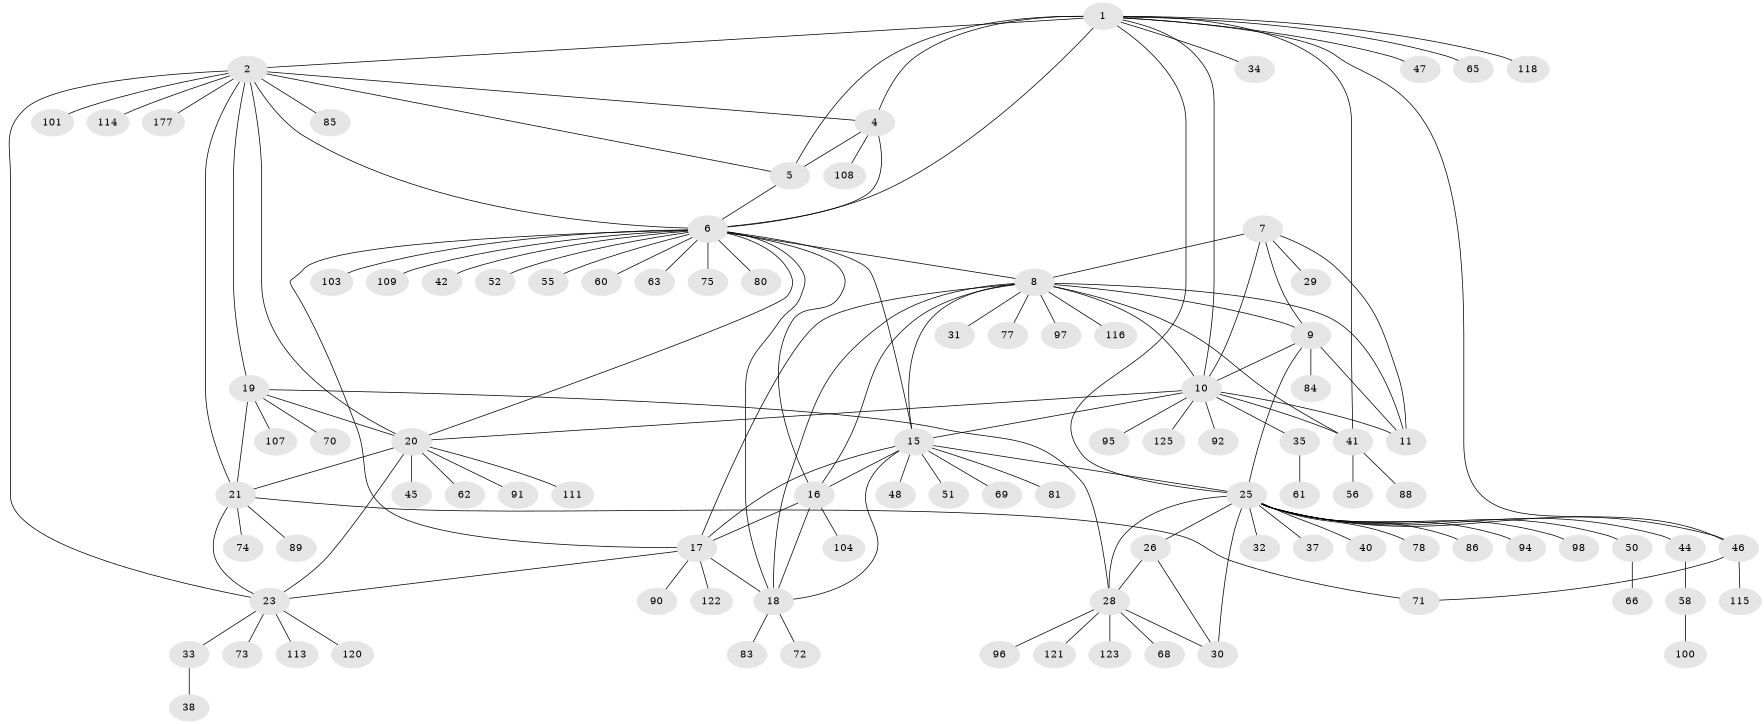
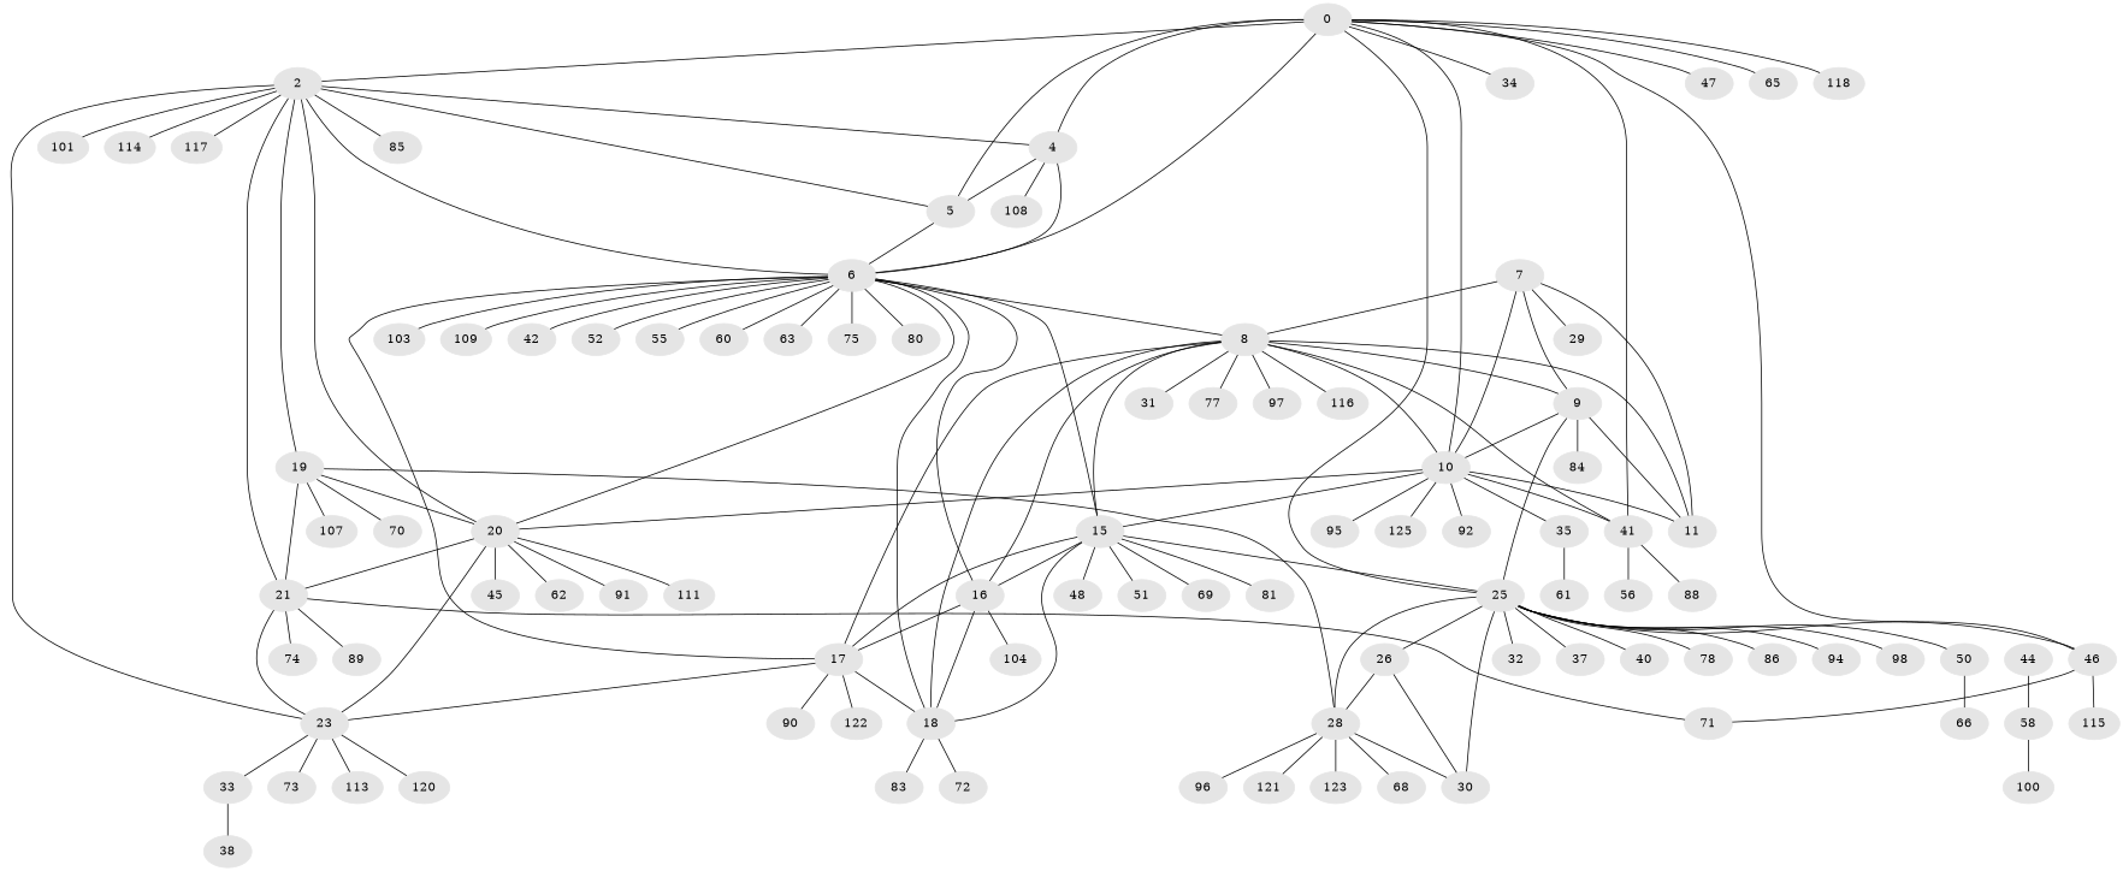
  graph {
    node [color=gray90 style=filled]
-   1 [super="+3"]
+   1 [super="+3" label=0]
    2 [super="+24"]
    4 [super="+49"]
    5 [super="+112"]
    6 [super="+14"]
    10 [super="+12"]
    25 [super="+27"]
    34
    41 [super="+43"]
    46
    47 [super="+93"]
    65
    118
    19 [super="+22"]
    20 [super="+64"]
    21 [super="+79"]
    23 [super="+105"]
    85
    101
    114
-   117 [label=177]
+   117
    108
    8 [super="+13"]
    15 [super="+59"]
    16 [super="+83"]
    17 [super="+57"]
    18 [super="+76"]
    42 [super="+84"]
    52
    55
    60
    63
    75
    80
    103
    109
    11
    35
    92
    95
    125
    28 [super="+29"]
    26 [super="+67"]
    30
    32
    37
    40
    44
    50
    78
    86
    94
    98
    56 [super="+124"]
    88
    71 [super="+82"]
    115
    70
    107
    45
    62
    91
    111
    74
    89
    33 [super="+38"]
    73
    113
    120
    9 [super="+102"]
    31
    77
    97
    116
    48
    51 [super="+110"]
    69 [super="+119"]
    81
    104
    90
    122
    n82 [label=83]
    72
    7
    n85 [label=29 super="+87"]
    n86 [label=84 super="+106"]
    61
    68
    96
    121
    123
    n92 [label=38 super="+99"]
    58
    66
    100
    1 -- 2 [weight=2]
    1 -- 4 [weight=2]
    1 -- 5 [weight=2]
    1 -- 6 [weight=2]
    1 -- 10
    1 -- 25
    1 -- 34
    1 -- 41
    1 -- 46
    1 -- 47
    1 -- 65
    1 -- 118
    2 -- 4
    2 -- 5
    2 -- 6
    2 -- 19 [weight=2]
    2 -- 20
    2 -- 21
    2 -- 23
    2 -- 85
    2 -- 101
    2 -- 114
    2 -- 117
    4 -- 5
    4 -- 6
    4 -- 108
    5 -- 6
    6 -- 20
    6 -- 8
    6 -- 15
    6 -- 16
    6 -- 17
    6 -- 18
    6 -- 42
    6 -- 52
    6 -- 55
    6 -- 60 [weight=2]
    6 -- 63
    6 -- 75
    6 -- 80
    6 -- 103
    6 -- 109
    10 -- 41
    10 -- 20
    10 -- 15
    10 -- 11 [weight=2]
    10 -- 35
    10 -- 92
    10 -- 95
    10 -- 125
    25 -- 46
    25 -- 28 [weight=4]
    25 -- 26 [weight=2]
    25 -- 30 [weight=2]
    25 -- 32
    25 -- 37
    25 -- 40
-   25 -- 44
    25 -- 50
    25 -- 78
    25 -- 86
    25 -- 94
    25 -- 98
    41 -- 56
    41 -- 88
    46 -- 71
    46 -- 115
    19 -- 20 [weight=2]
    19 -- 21 [weight=2]
    19 -- 28
    19 -- 70
    19 -- 107
    20 -- 21
    20 -- 23
    20 -- 45
    20 -- 62
    20 -- 91
    20 -- 111
    21 -- 23
    21 -- 71
    21 -- 74
    21 -- 89
    23 -- 33
    23 -- 73
    23 -- 113
    23 -- 120
    8 -- 10 [weight=2]
    8 -- 41
    8 -- 15
    8 -- 16
    8 -- 17
    8 -- 18 [weight=2]
    8 -- 11
    8 -- 9
    8 -- 31
    8 -- 77
    8 -- 97
    8 -- 116
    15 -- 25
    15 -- 16
    15 -- 17
    15 -- 18
    15 -- 48
    15 -- 51
    15 -- 69
    15 -- 81
    16 -- 17
    16 -- 18
    16 -- 104
    17 -- 23
    17 -- 18
    17 -- 90
    17 -- 122
    18 -- n82
    18 -- 72
    35 -- 61
    28 -- 30 [weight=2]
    28 -- 68
    28 -- 96
    28 -- 121
    28 -- 123
    26 -- 28 [weight=2]
    26 -- 30
    44 -- 58
    50 -- 66
    33 -- n92
    9 -- 10 [weight=2]
    9 -- 25
    9 -- 11
    9 -- n86
    7 -- 10 [weight=2]
    7 -- 8
    7 -- 11
    7 -- 9
    7 -- n85
    58 -- 100
  }
